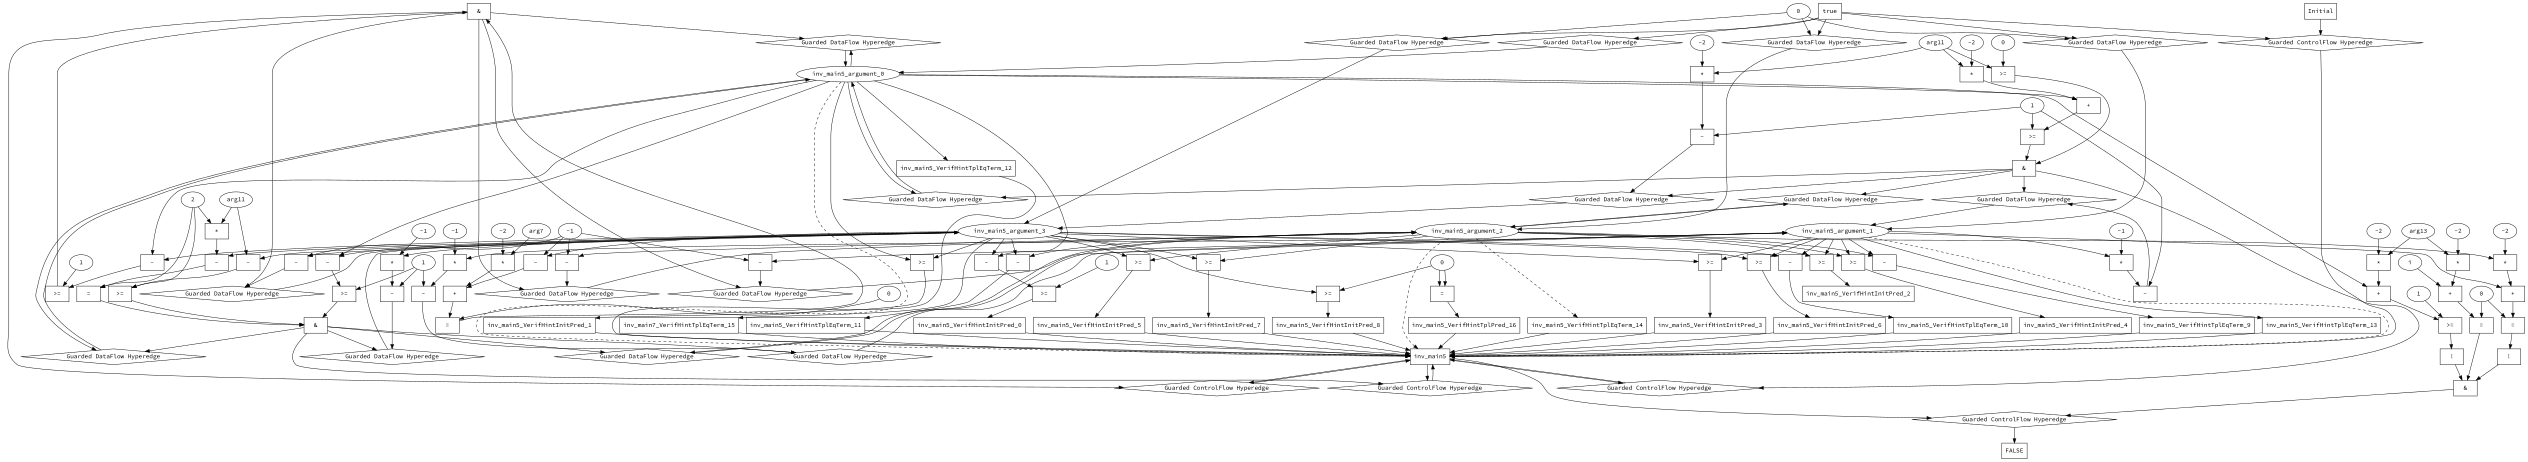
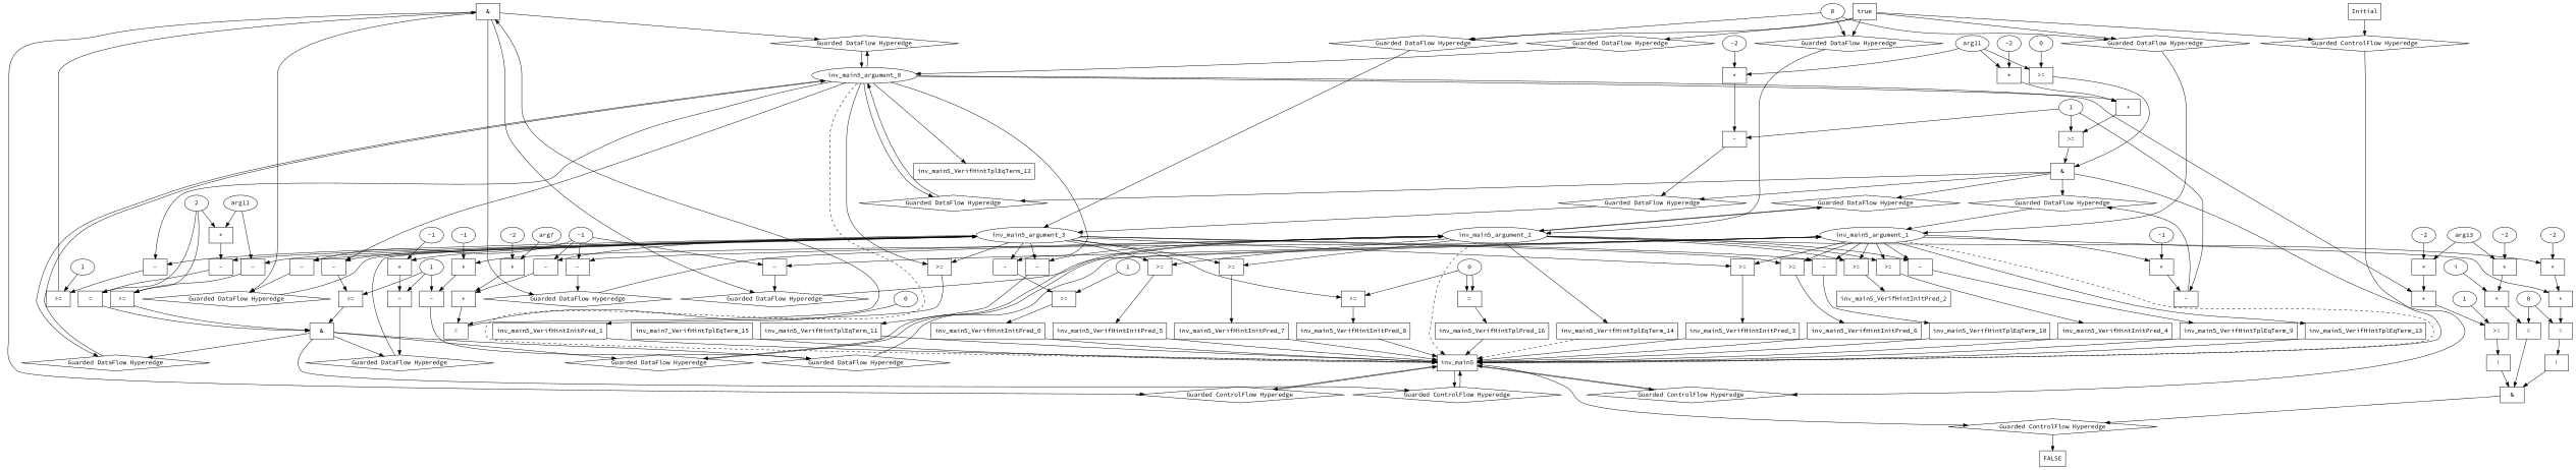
  digraph {
    fontname="Source Code Pro"
    node [fontname="Source Code Pro" shape=rect]
    edge [fontname="Source Code Pro"]
    n1 [label=inv_main5]
    n2 [label="Guarded ControlFlow Hyperedge" shape=diamond]
    n3 [label="Guarded ControlFlow Hyperedge" shape=diamond]
    n4 [label="Guarded ControlFlow Hyperedge" shape=diamond]
    n5 [label="Guarded ControlFlow Hyperedge" shape=diamond]
    n6 [label=FALSE]
    n7 [label=Initial]
    n8 [label="Guarded ControlFlow Hyperedge" shape=diamond]
    n9 [label=inv_main5_argument_0 shape=oval]
    n10 [label="-"]
    n11 [label="+"]
    n12 [label="-"]
    n13 [label="+"]
    n14 [label="Guarded DataFlow Hyperedge" shape=diamond]
    n15 [label="Guarded DataFlow Hyperedge" shape=diamond]
    n16 [label="Guarded DataFlow Hyperedge" shape=diamond]
    n17 [label="-"]
    n18 [label=">="]
    n19 [label=inv_main5_VerifHintTplEqTerm_12]
    n20 [label=">="]
    n21 [label=">="]
    n22 [label=">="]
    n23 [label=">="]
    n24 [label=">="]
    n25 [label=inv_main5_VerifHintInitPred_1]
    n26 [label=inv_main5_argument_1 shape=oval]
    n27 [label="-"]
    n28 [label="*"]
    n29 [label="*"]
    n30 [label="+"]
    n31 [label=">="]
    n32 [label=">="]
    n33 [label=">="]
    n34 [label=">="]
    n35 [label="-"]
    n36 [label="-"]
    n37 [label=inv_main5_VerifHintTplEqTerm_13]
    n38 [label="Guarded DataFlow Hyperedge" shape=diamond]
    n39 [label="-"]
    n40 [label="-"]
    n41 [label="="]
    n42 [label=inv_main5_VerifHintInitPred_2]
    n43 [label=inv_main5_VerifHintInitPred_3]
    n44 [label=inv_main5_VerifHintInitPred_4]
    n45 [label=inv_main5_VerifHintInitPred_6]
    n46 [label=inv_main5_VerifHintTplEqTerm_9]
    n47 [label=inv_main5_VerifHintTplEqTerm_10]
    n48 [label=inv_main5_argument_2 shape=oval]
    n49 [label="-"]
    n50 [label="*"]
    n51 [label="Guarded DataFlow Hyperedge" shape=diamond]
    n52 [label="Guarded DataFlow Hyperedge" shape=diamond]
    n53 [label=">="]
    n54 [label=">="]
    n55 [label="-"]
    n56 [label=inv_main5_VerifHintTplEqTerm_14]
    n57 [label="Guarded DataFlow Hyperedge" shape=diamond]
    n58 [label=inv_main5_VerifHintInitPred_5]
    n59 [label=inv_main5_VerifHintInitPred_7]
    n60 [label=inv_main5_VerifHintTplEqTerm_11]
    n61 [label=inv_main5_argument_3 shape=oval]
    n62 [label="-"]
    n63 [label="-"]
    n64 [label="-"]
    n65 [label="-"]
    n66 [label="*"]
    n67 [label=">="]
    n68 [label=inv_main7_VerifHintTplEqTerm_15]
    n69 [label="+"]
    n70 [label="Guarded DataFlow Hyperedge" shape=diamond]
    n71 [label="="]
    n72 [label=">="]
    n73 [label="-"]
    n74 [label=inv_main5_VerifHintInitPred_8]
    n75 [label=true]
    n76 [label="Guarded DataFlow Hyperedge" shape=diamond]
    n77 [label="Guarded DataFlow Hyperedge" shape=diamond]
    n78 [label="Guarded DataFlow Hyperedge" shape=diamond]
    n79 [label="Guarded DataFlow Hyperedge" shape=diamond]
    n80 [label=0 shape=""]
    n81 [label="&"]
    n82 [label="="]
    n83 [label="*"]
    n84 [label=-2 shape=""]
    n85 [label=arg7 shape=""]
    n86 [label=0 shape=""]
    n87 [label=-1 shape=""]
    n88 [label=1 shape=""]
    n89 [label="&"]
    n90 [label="Guarded DataFlow Hyperedge" shape=diamond]
    n91 [label="Guarded DataFlow Hyperedge" shape=diamond]
    n92 [label="*"]
    n93 [label=-2 shape=""]
    n94 [label=1 shape=""]
    n95 [label="-"]
    n96 [label=arg11 shape=""]
    n97 [label=">="]
    n98 [label="*"]
    n99 [label=0 shape=""]
    n100 [label=-1 shape=""]
    n101 [label=-2 shape=""]
    n102 [label="&"]
    n103 [label="Guarded DataFlow Hyperedge" shape=diamond]
    n104 [label="Guarded DataFlow Hyperedge" shape=diamond]
    n105 [label="*"]
    n106 [label=2 shape=""]
    n107 [label=arg11 shape=""]
    n108 [label=1 shape=""]
    n109 [label=-1 shape=""]
    n110 [label=-1 shape=""]
    n111 [label="&"]
    n112 [label="!"]
    n113 [label=-2 shape=""]
    n114 [label=0 shape=""]
    n115 [label="="]
    n116 [label="!"]
    n117 [label="*"]
    n118 [label=-2 shape=""]
    n119 [label=arg13 shape=""]
    n120 [label="*"]
    n121 [label="+"]
    n122 [label=1 shape=""]
    n123 [label=i shape=""]
    n124 [label=-2 shape=""]
    n125 [label=inv_main5_VerifHintInitPred_0]
    n126 [label=1 shape=""]
    n127 [label=0 shape=""]
    n128 [label="="]
    n129 [label=inv_main5_VerifHintTplPred_16]
    n1 -> n2
    n1 -> n3
    n1 -> n4
    n1 -> n5
    n2 -> n1
    n3 -> n1
    n4 -> n1
    n5 -> n6
    n7 -> n8
    n8 -> n1
    n9 -> n1 [style=dashed]
    n9 -> n10
    n9 -> n11
    n9 -> n12
    n9 -> n13
    n9 -> n14
    n9 -> n15
    n9 -> n16
    n9 -> n17
    n9 -> n18
    n9 -> n19
    n10 -> n20
    n11 -> n21
    n12 -> n22
    n13 -> n23
    n14 -> n9
    n15 -> n9
    n16 -> n9
    n17 -> n24
    n18 -> n25
-   n19 -> n1
    n20 -> n81
    n21 -> n89
    n22 -> n102
    n23 -> n116
    n24 -> n125
    n25 -> n1
    n26 -> n1 [style=dashed]
    n26 -> n27
    n26 -> n28
    n26 -> n29
    n26 -> n30
    n26 -> n31
    n26 -> n32
    n26 -> n33
    n26 -> n34
    n26 -> n35
    n26 -> n36
    n26 -> n37
    n27 -> n38
    n28 -> n39
    n29 -> n40
    n30 -> n41
    n31 -> n42
    n32 -> n43
    n33 -> n44
    n34 -> n45
    n35 -> n46
    n36 -> n47
    n37 -> n1
    n38 -> n26
    n39 -> n90
    n40 -> n103
    n41 -> n112
    n43 -> n1
    n44 -> n1
    n45 -> n1
    n46 -> n1
    n47 -> n1
    n48 -> n1 [style=dashed]
    n48 -> n31
    n48 -> n33
    n48 -> n35
    n48 -> n49
    n48 -> n50
    n48 -> n51
    n48 -> n52
    n48 -> n53
    n48 -> n54
    n48 -> n55
-   n48 -> n56 [style=dashed]
+   n48 -> n56
    n49 -> n57
    n50 -> n30
    n51 -> n48
    n52 -> n48
    n53 -> n58
    n54 -> n59
    n55 -> n60
-   n56 -> n1
+   n56 -> n1 [style=dashed]
    n57 -> n48
    n58 -> n1
    n59 -> n1
    n60 -> n1
    n61 -> n10
    n61 -> n12
    n61 -> n17
    n61 -> n18
    n61 -> n32
    n61 -> n34
    n61 -> n36
    n61 -> n53
    n61 -> n54
    n61 -> n55
    n61 -> n62
    n61 -> n63
    n61 -> n64
    n61 -> n65
    n61 -> n66
    n61 -> n67
-   n61 -> n68
    n62 -> n69
    n63 -> n70
    n64 -> n71
    n65 -> n72
    n66 -> n73
    n67 -> n74
    n68 -> n1
    n69 -> n82
    n70 -> n61
    n71 -> n102
    n72 -> n102
    n73 -> n104
    n74 -> n1
    n75 -> n8
    n75 -> n76
    n75 -> n77
    n75 -> n78
    n75 -> n79
    n76 -> n26
    n77 -> n48
    n78 -> n61
    n79 -> n9
    n80 -> n76
    n80 -> n77
    n80 -> n78
    n81 -> n2
    n81 -> n14
    n81 -> n38
    n81 -> n57
    n81 -> n70
    n82 -> n81
    n83 -> n69
    n84 -> n83
    n85 -> n83
    n86 -> n82
    n87 -> n27
    n87 -> n49
    n87 -> n62
    n87 -> n63
    n88 -> n20
    n89 -> n3
    n89 -> n15
    n89 -> n51
    n89 -> n90
    n89 -> n91
    n90 -> n26
    n91 -> n61
    n92 -> n11
    n93 -> n92
    n94 -> n21
    n94 -> n39
    n94 -> n95
    n95 -> n91
    n96 -> n92
    n96 -> n97
    n96 -> n98
    n97 -> n89
    n98 -> n95
    n99 -> n97
    n100 -> n28
    n101 -> n98
    n102 -> n4
    n102 -> n16
    n102 -> n52
    n102 -> n103
    n102 -> n104
    n103 -> n26
    n104 -> n61
    n105 -> n64
    n106 -> n71
    n106 -> n72
    n106 -> n105
    n107 -> n65
    n107 -> n105
    n108 -> n22
    n108 -> n40
    n108 -> n73
    n109 -> n29
    n110 -> n66
    n111 -> n5
    n112 -> n111
    n113 -> n50
    n114 -> n41
    n114 -> n115
    n115 -> n111
    n116 -> n111
    n117 -> n13
    n118 -> n117
    n119 -> n117
    n119 -> n120
    n120 -> n121
    n121 -> n115
    n122 -> n23
    n123 -> n121
    n124 -> n120
    n125 -> n1
    n126 -> n24
    n127 -> n67
    n127 -> n128
    n127 -> n128
    n128 -> n129
    n129 -> n1
  }
